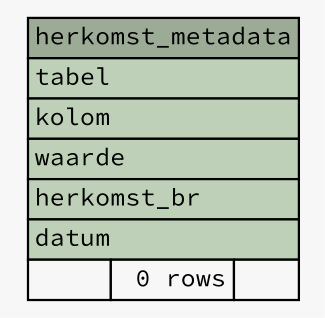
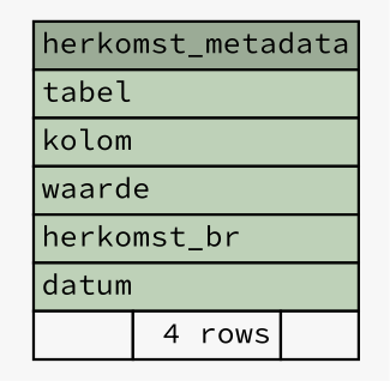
  digraph {
    bgcolor="#f7f7f7"
    fontname="Source Code Pro"
    fontsize=11
    nodesep=0.18
    rankdir=TB
    ranksep=0.46
-   n1 [fontname="Source Code Pro" fontsize=11 label=<     <TABLE BORDER="0" CELLBORDER="1" CELLSPACING="0" BGCOLOR="#ffffff">       <TR><TD COLSPAN="3" BGCOLOR="#9bab96" ALIGN="CENTER">herkomst_metadata</TD></TR>       <TR><TD PORT="tabel" COLSPAN="3" BGCOLOR="#bed1b8" ALIGN="LEFT">tabel</TD></TR>       <TR><TD PORT="kolom" COLSPAN="3" BGCOLOR="#bed1b8" ALIGN="LEFT">kolom</TD></TR>       <TR><TD PORT="waarde" COLSPAN="3" BGCOLOR="#bed1b8" ALIGN="LEFT">waarde</TD></TR>       <TR><TD PORT="herkomst_br" COLSPAN="3" BGCOLOR="#bed1b8" ALIGN="LEFT">herkomst_br</TD></TR>       <TR><TD PORT="datum" COLSPAN="3" BGCOLOR="#bed1b8" ALIGN="LEFT">datum</TD></TR>       <TR><TD ALIGN="LEFT" BGCOLOR="#f7f7f7">  </TD><TD ALIGN="RIGHT" BGCOLOR="#f7f7f7">0 rows</TD><TD ALIGN="RIGHT" BGCOLOR="#f7f7f7">  </TD></TR>     </TABLE>> shape=plaintext]
+   n1 [fontname="Source Code Pro" fontsize=11 label=<     <TABLE BORDER="0" CELLBORDER="1" CELLSPACING="0" BGCOLOR="#ffffff">       <TR><TD COLSPAN="3" BGCOLOR="#9bab96" ALIGN="CENTER">herkomst_metadata</TD></TR>       <TR><TD PORT="tabel" COLSPAN="3" BGCOLOR="#bed1b8" ALIGN="LEFT">tabel</TD></TR>       <TR><TD PORT="kolom" COLSPAN="3" BGCOLOR="#bed1b8" ALIGN="LEFT">kolom</TD></TR>       <TR><TD PORT="waarde" COLSPAN="3" BGCOLOR="#bed1b8" ALIGN="LEFT">waarde</TD></TR>       <TR><TD PORT="herkomst_br" COLSPAN="3" BGCOLOR="#bed1b8" ALIGN="LEFT">herkomst_br</TD></TR>       <TR><TD PORT="datum" COLSPAN="3" BGCOLOR="#bed1b8" ALIGN="LEFT">datum</TD></TR>       <TR><TD ALIGN="LEFT" BGCOLOR="#f7f7f7">  </TD><TD ALIGN="RIGHT" BGCOLOR="#f7f7f7">4 rows</TD><TD ALIGN="RIGHT" BGCOLOR="#f7f7f7">  </TD></TR>     </TABLE>> shape=plaintext]
  }
